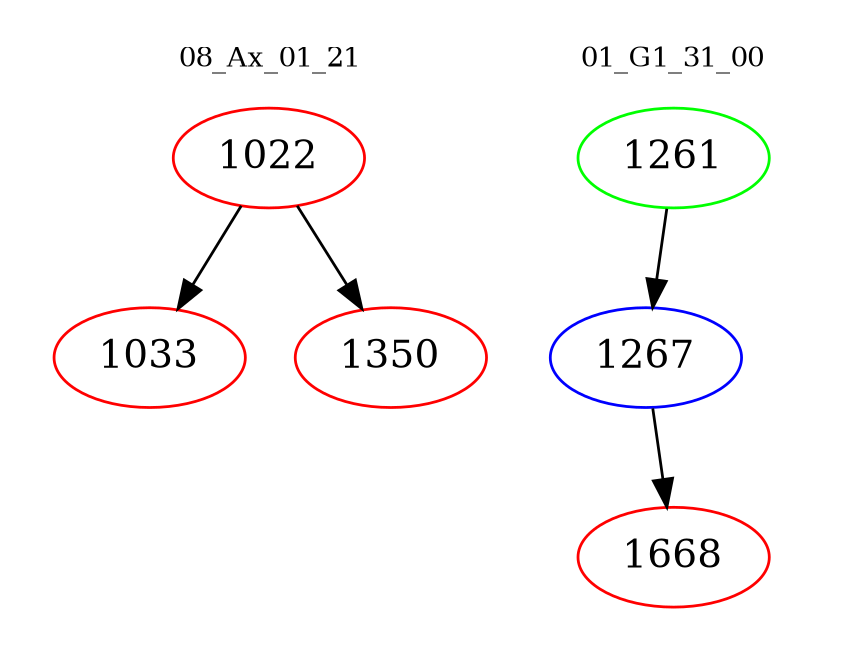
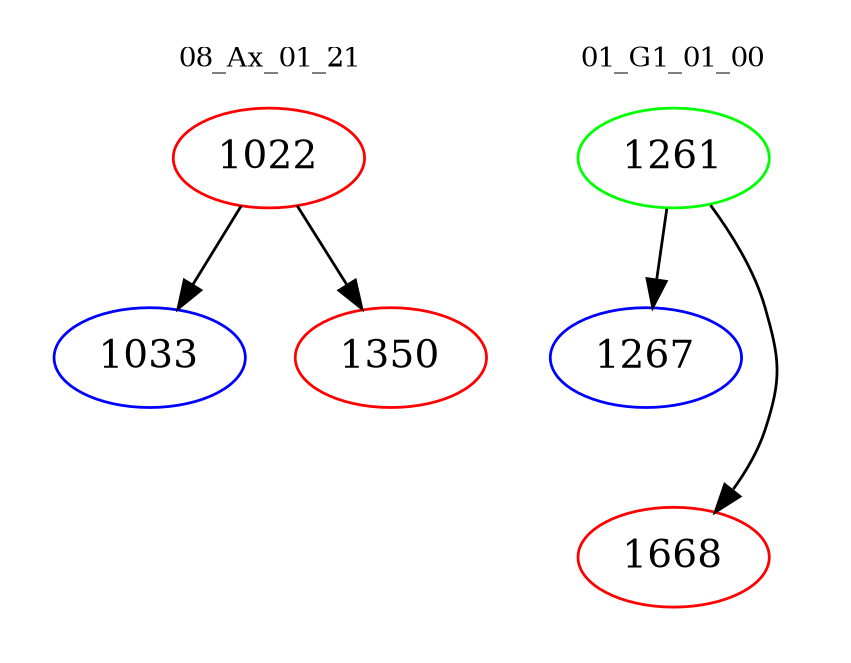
  digraph {
    node [color=red]
    edge [color=black]
    n1 [label=1022]
-   n2 [label=1033]
+   n2 [color=blue label=1033]
    n3 [label=1350]
    n4 [color=green label=1261]
    n5 [color=blue label=1267]
    n6 [label=1668]
    subgraph cluster_1 {
      color=white
      fontsize=10
      label="08_Ax_01_21"
      n1
      n2
      n3
    }
    subgraph cluster_2 {
      color=white
      fontsize=10
-     label="01_G1_31_00"
+     label="01_G1_01_00"
      n4
      n5
      n6
    }
    n1 -> n2
    n1 -> n3
    n4 -> n5
-   n5 -> n6
+   n4 -> n6
  }
